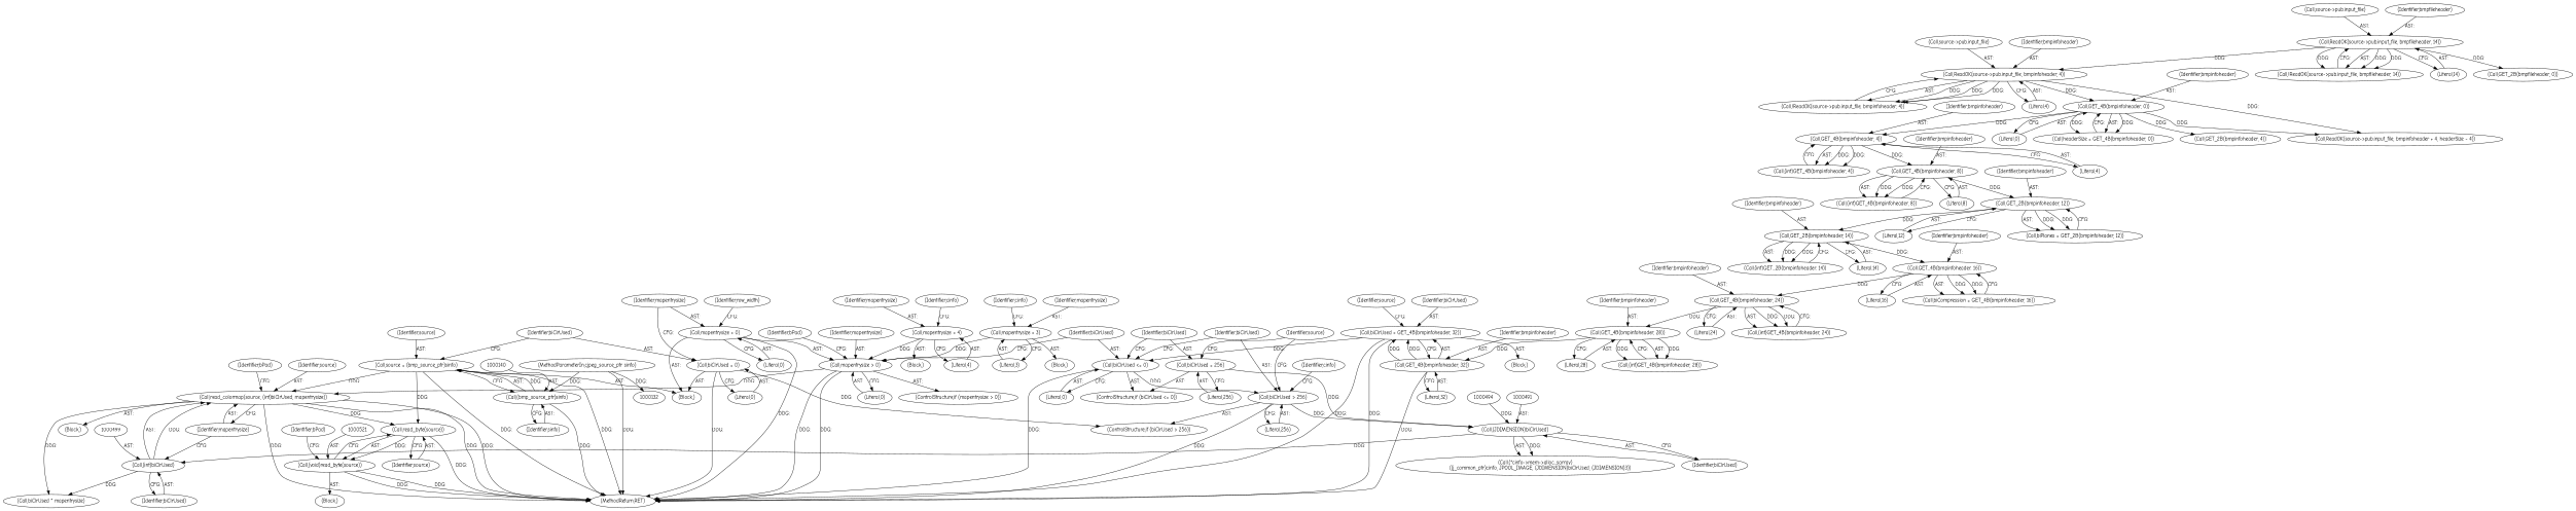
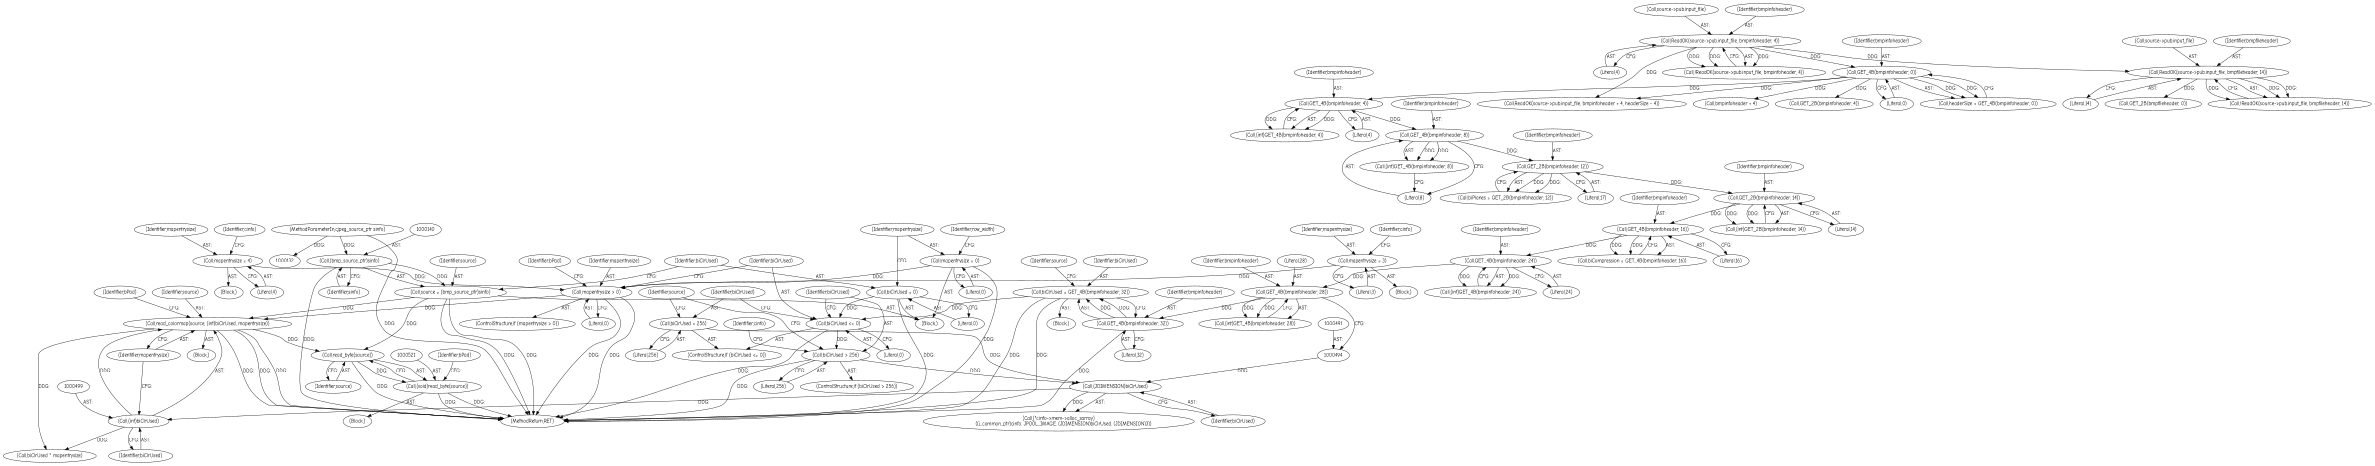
  digraph {
    fontname="Comic Neue"
    node [fontname="Comic Neue"]
    edge [fontname="Comic Neue"]
    n1 [label="(Call,read_byte(source))"]
    n2 [label="(Call,(void)read_byte(source))"]
    n3 [label="(MethodReturn,RET)"]
    n4 [label="(Identifier,source)"]
    n5 [label="(Block,)"]
    n6 [label="(Call,read_colormap(source, (int)biClrUsed, mapentrysize))"]
    n7 [label="(Call,biClrUsed * mapentrysize)"]
    n8 [label="(Block,)"]
    n9 [label="(Identifier,mapentrysize)"]
    n10 [label="(Call,(int)biClrUsed)"]
    n11 [label="(Call,source = (bmp_source_ptr)sinfo)"]
    n12 [label="(Call,(bmp_source_ptr)sinfo)"]
    n13 [label="(Block,)"]
    n14 [label="(Identifier,sinfo)"]
    n15 [label="(MethodParameterIn,cjpeg_source_ptr sinfo)"]
    1000132
    n17 [label="(Identifier,biClrUsed)"]
    n18 [label="(Call,(JDIMENSION)biClrUsed)"]
    n19 [label="(Call,(*cinfo->mem->alloc_sarray)\n      ((j_common_ptr)cinfo, JPOOL_IMAGE, (JDIMENSION)biClrUsed, (JDIMENSION)3))"]
    n20 [label="(Identifier,biClrUsed)"]
    n21 [label="(Call,biClrUsed > 256)"]
    n22 [label="(ControlStructure,if (biClrUsed > 256))"]
    n23 [label="(Literal,256)"]
    n24 [label="(Call,biClrUsed <= 0)"]
    n25 [label="(Literal,0)"]
    n26 [label="(ControlStructure,if (biClrUsed <= 0))"]
    n27 [label="(Call,biClrUsed = GET_4B(bmpinfoheader, 32))"]
    n28 [label="(Call,GET_4B(bmpinfoheader, 32))"]
    n29 [label="(Block,)"]
    n30 [label="(Literal,32)"]
    n31 [label="(Call,GET_4B(bmpinfoheader, 28))"]
    n32 [label="(Literal,28)"]
    n33 [label="(Call,(int)GET_4B(bmpinfoheader, 28))"]
    n34 [label="(Call,GET_4B(bmpinfoheader, 24))"]
    n35 [label="(Literal,24)"]
    n36 [label="(Call,(int)GET_4B(bmpinfoheader, 24))"]
    n37 [label="(Call,GET_4B(bmpinfoheader, 16))"]
    n38 [label="(Literal,16)"]
    n39 [label="(Call,biCompression = GET_4B(bmpinfoheader, 16))"]
    n40 [label="(Call,GET_2B(bmpinfoheader, 14))"]
    n41 [label="(Call,(int)GET_2B(bmpinfoheader, 14))"]
    n42 [label="(Literal,14)"]
    n43 [label="(Call,GET_2B(bmpinfoheader, 12))"]
-   n44 [label="(Literal,12)"]
+   n44 [label="(Literal,17)"]
    n45 [label="(Call,biPlanes = GET_2B(bmpinfoheader, 12))"]
    n46 [label="(Call,GET_4B(bmpinfoheader, 8))"]
    n47 [label="(Call,(int)GET_4B(bmpinfoheader, 8))"]
    n48 [label="(Literal,8)"]
    n49 [label="(Call,GET_4B(bmpinfoheader, 4))"]
    n50 [label="(Call,(int)GET_4B(bmpinfoheader, 4))"]
    n51 [label="(Literal,4)"]
    n52 [label="(Call,GET_4B(bmpinfoheader, 0))"]
    n53 [label="(Call,GET_2B(bmpinfoheader, 4))"]
    n54 [label="(Literal,0)"]
+   n55 [label="(Call,bmpinfoheader + 4)"]
    n56 [label="(Call,ReadOK(source->pub.input_file, bmpinfoheader + 4, headerSize - 4))"]
    n57 [label="(Call,headerSize = GET_4B(bmpinfoheader, 0))"]
    n58 [label="(Call,ReadOK(source->pub.input_file, bmpinfoheader, 4))"]
    n59 [label="(Call,!ReadOK(source->pub.input_file, bmpinfoheader, 4))"]
    n60 [label="(Literal,4)"]
    n61 [label="(Call,ReadOK(source->pub.input_file, bmpfileheader, 14))"]
    n62 [label="(Call,GET_2B(bmpfileheader, 0))"]
    n63 [label="(Call,!ReadOK(source->pub.input_file, bmpfileheader, 14))"]
    n64 [label="(Literal,14)"]
    n65 [label="(Call,biClrUsed = 0)"]
    n66 [label="(Literal,0)"]
    n67 [label="(Call,biClrUsed = 256)"]
    n68 [label="(Literal,256)"]
    n69 [label="(Call,mapentrysize > 0)"]
    n70 [label="(Literal,0)"]
    n71 [label="(ControlStructure,if (mapentrysize > 0))"]
    n72 [label="(Call,mapentrysize = 4)"]
    n73 [label="(Literal,4)"]
    n74 [label="(Block,)"]
    n75 [label="(Call,mapentrysize = 0)"]
    n76 [label="(Literal,0)"]
    n77 [label="(Call,mapentrysize = 3)"]
    n78 [label="(Literal,3)"]
    n79 [label="(Block,)"]
    n80 [label="(Identifier,cinfo)"]
    n81 [label="(Call,source->pub.input_file)"]
    n82 [label="(Identifier,bmpinfoheader)"]
    n83 [label="(Identifier,bmpinfoheader)"]
    n84 [label="(Identifier,cinfo)"]
    n85 [label="(Identifier,biClrUsed)"]
    n86 [label="(Identifier,mapentrysize)"]
    n87 [label="(Identifier,mapentrysize)"]
    n88 [label="(Identifier,biClrUsed)"]
    n89 [label="(Identifier,bPad)"]
    n90 [label="(Identifier,bmpinfoheader)"]
    n91 [label="(Call,source->pub.input_file)"]
    n92 [label="(Identifier,bPad)"]
    n93 [label="(Identifier,source)"]
    n94 [label="(Identifier,row_width)"]
    n95 [label="(Identifier,biClrUsed)"]
    n96 [label="(Identifier,bmpinfoheader)"]
    n97 [label="(Identifier,bmpinfoheader)"]
    n98 [label="(Identifier,mapentrysize)"]
    n99 [label="(Identifier,mapentrysize)"]
    n100 [label="(Identifier,source)"]
    n101 [label="(Identifier,bmpinfoheader)"]
    n102 [label="(Identifier,bmpinfoheader)"]
    n103 [label="(Identifier,biClrUsed)"]
    n104 [label="(Identifier,biClrUsed)"]
    n105 [label="(Identifier,source)"]
    n106 [label="(Identifier,bmpinfoheader)"]
    n107 [label="(Identifier,bPad)"]
    n108 [label="(Identifier,bmpinfoheader)"]
    n109 [label="(Identifier,source)"]
    n110 [label="(Identifier,bmpinfoheader)"]
    n111 [label="(Identifier,bmpfileheader)"]
    n112 [label="(Identifier,cinfo)"]
    1000140
    1000499
    1000491
    1000494
    1000521
    n1 -> n2 [label="AST: "]
    n1 -> n2 [label="DDG: "]
    n1 -> n3 [label="DDG: "]
    n1 -> n4 [label="CFG: "]
    n2 -> n1 [label="CFG: "]
    n2 -> n3 [label="DDG: "]
    n2 -> n3 [label="DDG: "]
    n2 -> n5 [label="AST: "]
    n4 -> n1 [label="AST: "]
    n6 -> n1 [label="DDG: "]
    n6 -> n3 [label="DDG: "]
    n6 -> n3 [label="DDG: "]
    n6 -> n3 [label="DDG: "]
    n6 -> n7 [label="DDG: "]
    n6 -> n8 [label="AST: "]
    n6 -> n9 [label="CFG: "]
    n9 -> n6 [label="AST: "]
    n9 -> n10 [label="CFG: "]
    n10 -> n6 [label="AST: "]
    n10 -> n6 [label="DDG: "]
    n10 -> n7 [label="DDG: "]
    n10 -> n17 [label="CFG: "]
    n11 -> n1 [label="DDG: "]
    n11 -> n3 [label="DDG: "]
    n11 -> n3 [label="DDG: "]
    n11 -> n6 [label="DDG: "]
-   n11 -> n12 [label="CFG: "]
    n11 -> n13 [label="AST: "]
    n12 -> n3 [label="DDG: "]
    n12 -> n11 [label="AST: "]
    n12 -> n11 [label="DDG: "]
    n12 -> n14 [label="CFG: "]
    n14 -> n12 [label="AST: "]
    n15 -> n3 [label="DDG: "]
    n15 -> n12 [label="DDG: "]
    n15 -> 1000132 [label="DDG: "]
    n17 -> n10 [label="AST: "]
    n18 -> n10 [label="DDG: "]
    n18 -> n19 [label="AST: "]
    n18 -> n19 [label="DDG: "]
    n18 -> n20 [label="CFG: "]
    n20 -> n18 [label="AST: "]
    n21 -> n3 [label="DDG: "]
    n21 -> n18 [label="DDG: "]
    n21 -> n22 [label="AST: "]
    n21 -> n23 [label="CFG: "]
    n23 -> n21 [label="AST: "]
    n24 -> n3 [label="DDG: "]
    n24 -> n21 [label="DDG: "]
    n24 -> n25 [label="CFG: "]
    n24 -> n26 [label="AST: "]
    n25 -> n24 [label="AST: "]
    n27 -> n3 [label="DDG: "]
    n27 -> n3 [label="DDG: "]
    n27 -> n24 [label="DDG: "]
    n27 -> n28 [label="CFG: "]
    n27 -> n29 [label="AST: "]
    n28 -> n3 [label="DDG: "]
    n28 -> n27 [label="AST: "]
    n28 -> n27 [label="DDG: "]
    n28 -> n27 [label="DDG: "]
    n28 -> n30 [label="CFG: "]
    n30 -> n28 [label="AST: "]
    n31 -> n28 [label="DDG: "]
-   n31 -> n32 [label="CFG: "]
+   n31 -> 1000494 [label="CFG: "]
    n31 -> n33 [label="AST: "]
    n31 -> n33 [label="DDG: "]
    n31 -> n33 [label="DDG: "]
    n32 -> n31 [label="AST: "]
    n33 -> n31 [label="CFG: "]
    n34 -> n31 [label="DDG: "]
    n34 -> n35 [label="CFG: "]
    n34 -> n36 [label="AST: "]
    n34 -> n36 [label="DDG: "]
    n34 -> n36 [label="DDG: "]
    n35 -> n34 [label="AST: "]
    n36 -> n34 [label="CFG: "]
    n37 -> n34 [label="DDG: "]
    n37 -> n38 [label="CFG: "]
    n37 -> n39 [label="AST: "]
    n37 -> n39 [label="DDG: "]
    n37 -> n39 [label="DDG: "]
    n38 -> n37 [label="AST: "]
    n39 -> n37 [label="CFG: "]
    n40 -> n37 [label="DDG: "]
    n40 -> n41 [label="AST: "]
    n40 -> n41 [label="DDG: "]
    n40 -> n41 [label="DDG: "]
    n40 -> n42 [label="CFG: "]
    n41 -> n40 [label="CFG: "]
    n42 -> n40 [label="AST: "]
    n43 -> n40 [label="DDG: "]
    n43 -> n44 [label="CFG: "]
    n43 -> n45 [label="AST: "]
    n43 -> n45 [label="DDG: "]
    n43 -> n45 [label="DDG: "]
    n44 -> n43 [label="AST: "]
    n45 -> n43 [label="CFG: "]
    n46 -> n43 [label="DDG: "]
    n46 -> n47 [label="AST: "]
    n46 -> n47 [label="DDG: "]
    n46 -> n47 [label="DDG: "]
    n46 -> n48 [label="CFG: "]
-   n47 -> n46 [label="CFG: "]
+   n47 -> n48 [label="CFG: "]
    n48 -> n46 [label="AST: "]
    n49 -> n46 [label="DDG: "]
    n49 -> n50 [label="AST: "]
    n49 -> n50 [label="DDG: "]
    n49 -> n50 [label="DDG: "]
    n49 -> n51 [label="CFG: "]
    n50 -> n49 [label="CFG: "]
    n51 -> n49 [label="AST: "]
    n52 -> n49 [label="DDG: "]
    n52 -> n53 [label="DDG: "]
    n52 -> n54 [label="CFG: "]
+   n52 -> n55 [label="DDG: "]
    n52 -> n56 [label="DDG: "]
    n52 -> n57 [label="AST: "]
    n52 -> n57 [label="DDG: "]
    n52 -> n57 [label="DDG: "]
    n54 -> n52 [label="AST: "]
    n57 -> n52 [label="CFG: "]
    n58 -> n52 [label="DDG: "]
    n58 -> n56 [label="DDG: "]
    n58 -> n59 [label="AST: "]
    n58 -> n59 [label="DDG: "]
    n58 -> n59 [label="DDG: "]
    n58 -> n59 [label="DDG: "]
    n58 -> n60 [label="CFG: "]
    n59 -> n58 [label="CFG: "]
    n60 -> n58 [label="AST: "]
-   n61 -> n58 [label="DDG: "]
+   n58 -> n61 [label="DDG: "]
    n61 -> n62 [label="DDG: "]
    n61 -> n63 [label="AST: "]
    n61 -> n63 [label="DDG: "]
    n61 -> n63 [label="DDG: "]
    n61 -> n63 [label="DDG: "]
    n61 -> n64 [label="CFG: "]
    n63 -> n61 [label="CFG: "]
    n64 -> n61 [label="AST: "]
    n65 -> n3 [label="DDG: "]
    n65 -> n13 [label="AST: "]
-   n65 -> n22 [label="DDG: "]
+   n65 -> n24 [label="DDG: "]
    n65 -> n66 [label="CFG: "]
    n66 -> n65 [label="AST: "]
    n67 -> n18 [label="DDG: "]
    n67 -> n26 [label="AST: "]
    n67 -> n68 [label="CFG: "]
    n68 -> n67 [label="AST: "]
    n69 -> n3 [label="DDG: "]
    n69 -> n3 [label="DDG: "]
    n69 -> n6 [label="DDG: "]
    n69 -> n70 [label="CFG: "]
    n69 -> n71 [label="AST: "]
    n70 -> n69 [label="AST: "]
    n72 -> n69 [label="DDG: "]
    n72 -> n73 [label="CFG: "]
    n72 -> n74 [label="AST: "]
    n73 -> n72 [label="AST: "]
    n75 -> n3 [label="DDG: "]
    n75 -> n13 [label="AST: "]
-   n75 -> n69 [label="AST: "]
+   n75 -> n69 [label="DDG: "]
    n75 -> n76 [label="CFG: "]
    n76 -> n75 [label="AST: "]
    n77 -> n69 [label="DDG: "]
    n77 -> n78 [label="CFG: "]
    n77 -> n79 [label="AST: "]
    n78 -> n77 [label="AST: "]
    n80 -> n21 [label="CFG: "]
    n81 -> n58 [label="AST: "]
    n82 -> n34 [label="AST: "]
    n83 -> n46 [label="AST: "]
    n84 -> n77 [label="CFG: "]
    n85 -> n11 [label="CFG: "]
    n85 -> n65 [label="AST: "]
    n86 -> n72 [label="AST: "]
    n87 -> n69 [label="AST: "]
    n88 -> n21 [label="AST: "]
    n88 -> n24 [label="CFG: "]
    n89 -> n69 [label="CFG: "]
    n90 -> n43 [label="AST: "]
    n91 -> n61 [label="AST: "]
    n92 -> n6 [label="CFG: "]
    n93 -> n27 [label="CFG: "]
    n94 -> n75 [label="CFG: "]
    n95 -> n27 [label="AST: "]
    n96 -> n40 [label="AST: "]
    n97 -> n37 [label="AST: "]
    n98 -> n77 [label="AST: "]
    n99 -> n65 [label="CFG: "]
    n99 -> n75 [label="AST: "]
    n100 -> n21 [label="CFG: "]
    n100 -> n67 [label="CFG: "]
    n101 -> n58 [label="AST: "]
    n102 -> n49 [label="AST: "]
    n103 -> n24 [label="AST: "]
    n103 -> n69 [label="CFG: "]
    n104 -> n24 [label="CFG: "]
    n104 -> n67 [label="AST: "]
    n105 -> n11 [label="AST: "]
    n106 -> n52 [label="AST: "]
    n107 -> n2 [label="CFG: "]
    n108 -> n28 [label="AST: "]
    n109 -> n6 [label="AST: "]
    n110 -> n31 [label="AST: "]
    n111 -> n61 [label="AST: "]
    n112 -> n72 [label="CFG: "]
    1000140 -> n12 [label="AST: "]
    1000499 -> n10 [label="AST: "]
-   1000491 -> n18 [label="AST: "]
+   1000491 -> 1000494 [label="AST: "]
    1000494 -> n18 [label="DDG: "]
    1000521 -> n2 [label="AST: "]
  }
